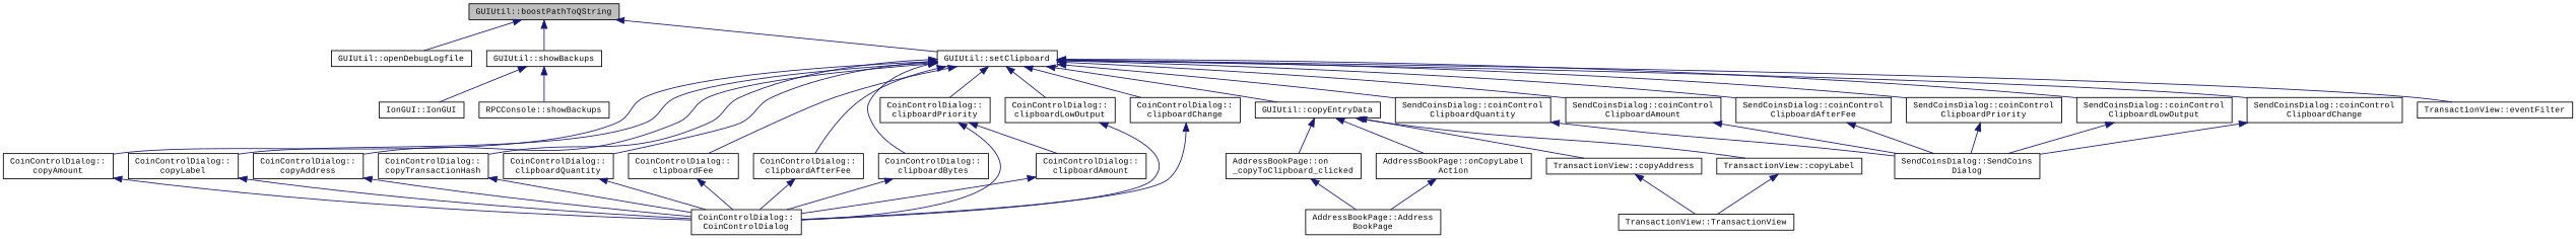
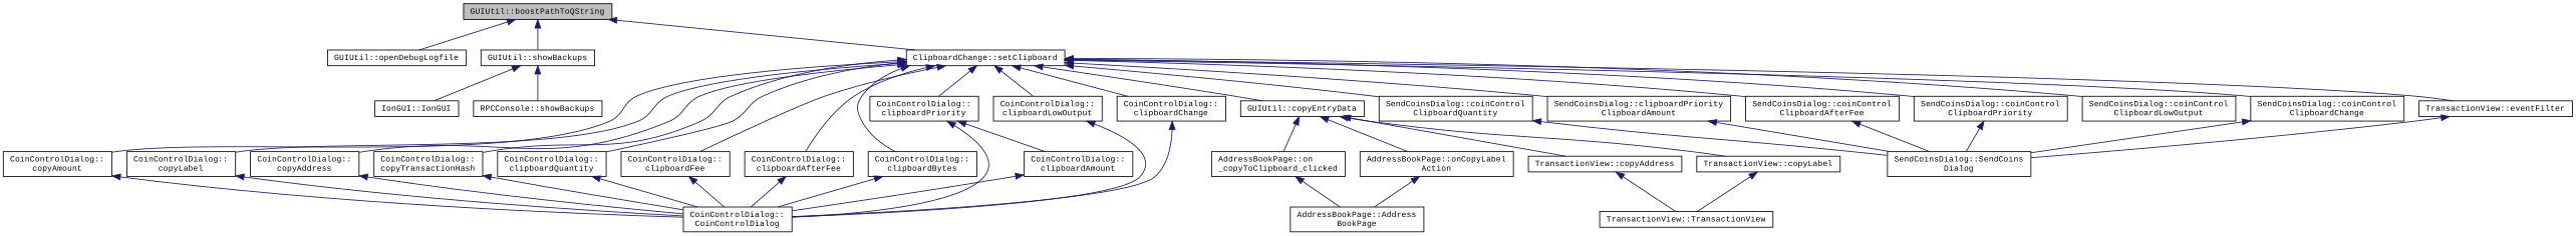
  digraph {
    fontname="Liberation Mono"
    rankdir=TB
    node [color=black fillcolor=white fontname="Liberation Mono" fontsize=10 shape=record style=filled]
    edge [color=midnightblue dir=back fontname="Liberation Mono" fontsize=10 labelfontname=Helvetica labelfontsize=10 style=solid]
    n1 [fillcolor=grey75 fontcolor=black height=0.2 label="GUIUtil::boostPathToQString" width=0.4]
    n2 [height=0.2 label="GUIUtil::openDebugLogfile" width=0.4]
    n3 [height=0.2 label="GUIUtil::showBackups" width=0.4]
-   n4 [height=0.2 label="GUIUtil::setClipboard" width=0.4]
+   n4 [height=0.2 label="ClipboardChange::setClipboard" width=0.4]
    n5 [height=0.2 label="IonGUI::IonGUI" width=0.4]
    n6 [height=0.2 label="RPCConsole::showBackups" width=0.4]
    n7 [height=0.2 label="CoinControlDialog::\lcopyAmount" width=0.4]
    n8 [height=0.2 label="CoinControlDialog::\lcopyLabel" width=0.4]
    n9 [height=0.2 label="CoinControlDialog::\lcopyAddress" width=0.4]
    n10 [height=0.2 label="CoinControlDialog::\lcopyTransactionHash" width=0.4]
    n11 [height=0.2 label="CoinControlDialog::\lclipboardQuantity" width=0.4]
    n12 [height=0.2 label="CoinControlDialog::\lclipboardFee" width=0.4]
    n13 [height=0.2 label="CoinControlDialog::\lclipboardAfterFee" width=0.4]
    n14 [height=0.2 label="CoinControlDialog::\lclipboardBytes" width=0.4]
    n15 [height=0.2 label="CoinControlDialog::\lclipboardPriority" width=0.4]
    n16 [height=0.2 label="CoinControlDialog::\lclipboardLowOutput" width=0.4]
    n17 [height=0.2 label="CoinControlDialog::\lclipboardChange" width=0.4]
    n18 [height=0.2 label="GUIUtil::copyEntryData" width=0.4]
    n19 [height=0.2 label="SendCoinsDialog::coinControl\lClipboardQuantity" width=0.4]
-   n20 [height=0.2 label="SendCoinsDialog::coinControl\lClipboardAmount" width=0.4]
+   n20 [height=0.2 label="SendCoinsDialog::clipboardPriority\lClipboardAmount" width=0.4]
    n21 [height=0.2 label="SendCoinsDialog::coinControl\lClipboardAfterFee" width=0.4]
    n22 [height=0.2 label="SendCoinsDialog::coinControl\lClipboardPriority" width=0.4]
    n23 [height=0.2 label="SendCoinsDialog::coinControl\lClipboardLowOutput" width=0.4]
    n24 [height=0.2 label="SendCoinsDialog::coinControl\lClipboardChange" width=0.4]
    n25 [height=0.2 label="TransactionView::eventFilter" width=0.4]
    n26 [height=0.2 label="CoinControlDialog::\lCoinControlDialog" width=0.4]
    n27 [height=0.2 label="CoinControlDialog::\lclipboardAmount" width=0.4]
    n28 [height=0.2 label="AddressBookPage::on\l_copyToClipboard_clicked" width=0.4]
    n29 [height=0.2 label="AddressBookPage::onCopyLabel\lAction" width=0.4]
    n30 [height=0.2 label="TransactionView::copyAddress" width=0.4]
    n31 [height=0.2 label="TransactionView::copyLabel" width=0.4]
    n32 [height=0.2 label="SendCoinsDialog::SendCoins\lDialog" width=0.4]
    n33 [height=0.2 label="AddressBookPage::Address\lBookPage" width=0.4]
    n34 [height=0.2 label="TransactionView::TransactionView" width=0.4]
    n1 -> n2
    n1 -> n3
    n1 -> n4
    n3 -> n5
    n3 -> n6
    n4 -> n7
    n4 -> n8
    n4 -> n9
    n4 -> n10
    n4 -> n11
    n4 -> n12
    n4 -> n13
    n4 -> n14
    n4 -> n15
    n4 -> n16
    n4 -> n17
    n4 -> n18
    n4 -> n19
    n4 -> n20
    n4 -> n21
    n4 -> n22
    n4 -> n23
    n4 -> n24
    n4 -> n25
    n7 -> n26
    n8 -> n26
    n9 -> n26
    n10 -> n26
    n11 -> n26
    n12 -> n26
    n13 -> n26
    n14 -> n26
    n15 -> n26
    n15 -> n27
    n16 -> n26
    n17 -> n26
    n18 -> n28
    n18 -> n29
    n18 -> n30
    n18 -> n31
    n19 -> n32
    n20 -> n32
    n21 -> n32
    n22 -> n32
-   n23 -> n32
+   n25 -> n32
    n24 -> n32
    n27 -> n26
    n28 -> n33
    n29 -> n33
    n30 -> n34
    n31 -> n34
  }
